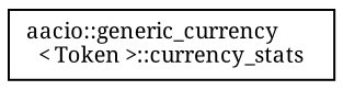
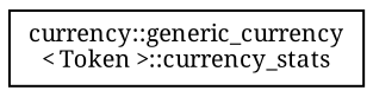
  digraph {
    rankdir=LR
    fontname="Noto Serif"
-   n1 [color=black fillcolor=white fontname="Noto Serif" fontsize=10 height=0.2 label="aacio::generic_currency\l\< Token \>::currency_stats" shape=record style=filled width=0.4]
+   n1 [color=black fillcolor=white fontname="Noto Serif" fontsize=10 height=0.2 label="currency::generic_currency\l\< Token \>::currency_stats" shape=record style=filled width=0.4]
  }
